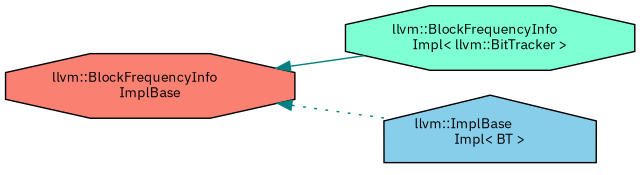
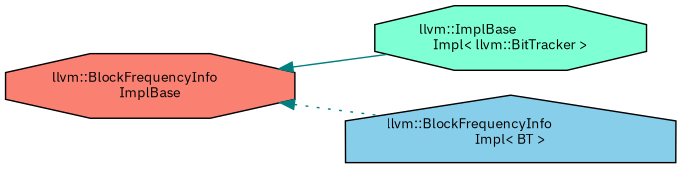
  digraph {
    fontname="IBM Plex Sans"
    rankdir=LR
    node [color=black fontname="IBM Plex Sans" fontsize=10 shape=octagon style=filled]
    edge [color=teal dir=back fontname="IBM Plex Sans" fontsize=10 labelfontname=Helvetica labelfontsize=10]
    n1 [fillcolor=salmon fontcolor=black height=0.2 label="llvm::BlockFrequencyInfo\lImplBase" width=0.4]
-   n2 [fillcolor=aquamarine height=0.2 label="llvm::BlockFrequencyInfo\lImpl\< llvm::BitTracker \>" width=0.4]
-   n3 [fillcolor=skyblue height=0.2 label="llvm::ImplBase\lImpl\< BT \>" shape=house width=0.4]
+   n2 [fillcolor=aquamarine height=0.2 label="llvm::ImplBase\lImpl\< llvm::BitTracker \>" width=0.4]
+   n3 [fillcolor=skyblue height=0.2 label="llvm::BlockFrequencyInfo\lImpl\< BT \>" shape=house width=0.4]
    n1 -> n2 [style=solid]
    n1 -> n3 [style=dotted]
  }
